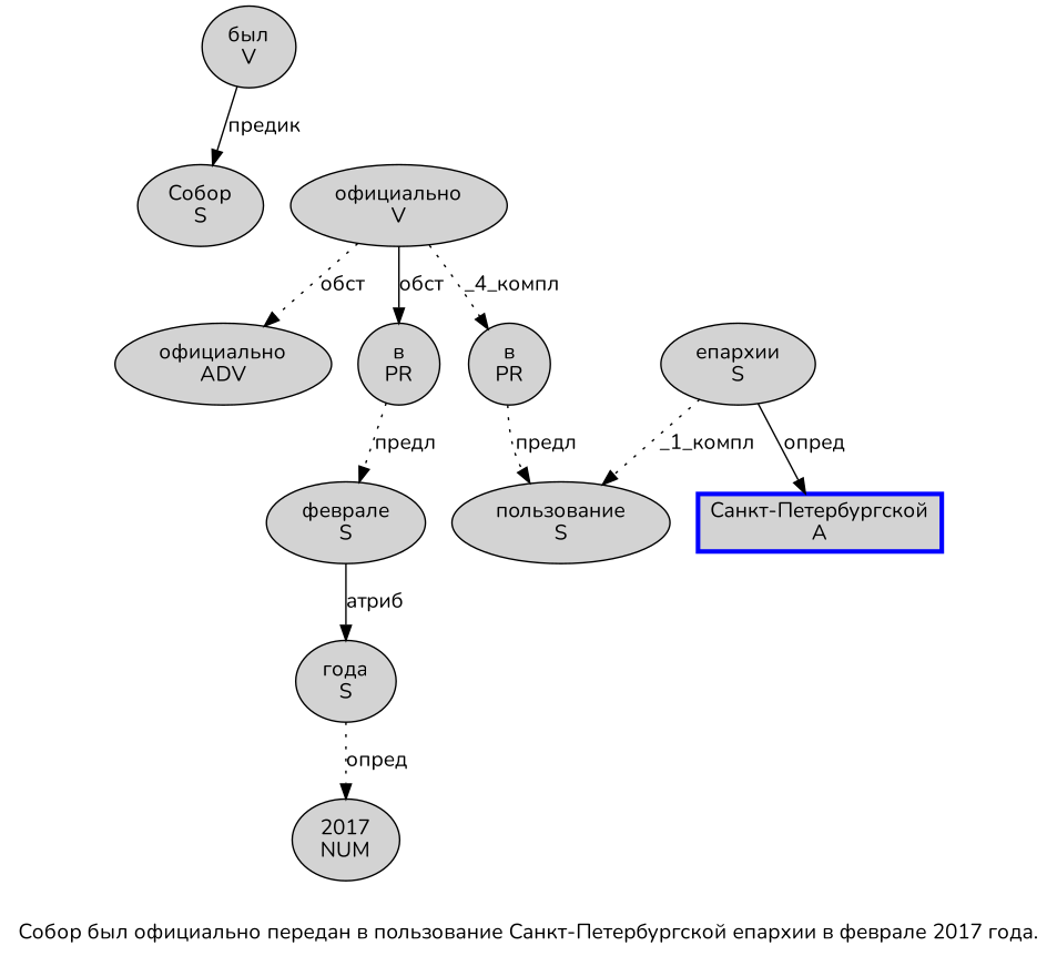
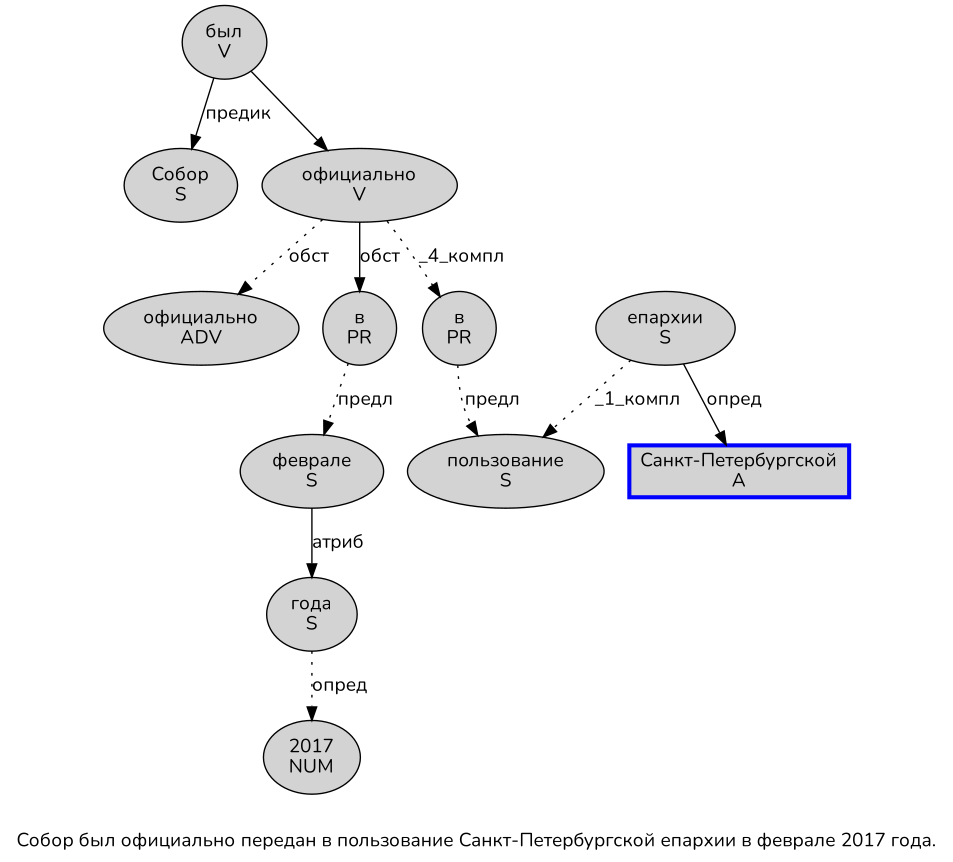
  digraph {
    fontname=Nunito
    label="Собор был официально передан в пользование Санкт-Петербургской епархии в феврале 2017 года."
    node [fillcolor=lightgray fontname=Nunito penwidth=1 shape=ellipse style=filled]
    edge [fontname=Nunito style=dotted]
    n1 [label="Собор\nS"]
    n2 [label="был\nV"]
    n3 [label="официально\nV"]
    n4 [label="официально\nADV"]
    n5 [label="в\nPR"]
    n6 [label="в\nPR"]
    n7 [label="пользование\nS"]
    n8 [label="феврале\nS"]
    n9 [label="епархии\nS"]
    n10 [color=blue label="Санкт-Петербургской\nA" penwidth=3 shape=box]
    n11 [label="года\nS"]
    n12 [label="2017\nNUM"]
    n2 -> n1 [label="предик" style=solid]
+   n2 -> n3 [style=solid]
    n3 -> n4 [label="обст"]
    n3 -> n5 [label="_4_компл"]
    n3 -> n6 [label="обст" style=solid]
    n5 -> n7 [label="предл"]
    n6 -> n8 [label="предл"]
    n8 -> n11 [label="атриб" style=solid]
    n9 -> n7 [label="_1_компл"]
    n9 -> n10 [label="опред" style=solid]
    n11 -> n12 [label="опред"]
  }
